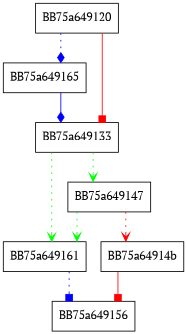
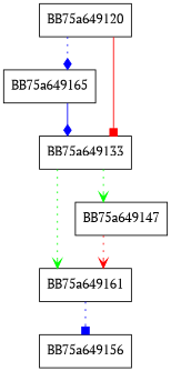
  digraph {
    fontname="PT Serif"
    splines=ortho
    node [fontname="PT Serif" shape=box]
    edge [arrowhead=vee color=blue fontname="PT Serif" style=dotted]
    BB75a649120
    BB75a649165
    BB75a649133
    BB75a649161
    BB75a649147
    BB75a649156
-   BB75a64914b
    BB75a649120 -> BB75a649165 [arrowhead=diamond]
    BB75a649120 -> BB75a649133 [arrowhead=box color=red style=solid]
    BB75a649165 -> BB75a649133 [arrowhead=diamond style=solid]
    BB75a649133 -> BB75a649161 [color=green]
    BB75a649133 -> BB75a649147 [color=green]
    BB75a649161 -> BB75a649156 [arrowhead=box]
-   BB75a649147 -> BB75a649161 [color=green]
-   BB75a649147 -> BB75a64914b [color=red]
-   BB75a64914b -> BB75a649156 [arrowhead=box color=red style=solid]
+   BB75a649147 -> BB75a649161 [color=red]
  }
